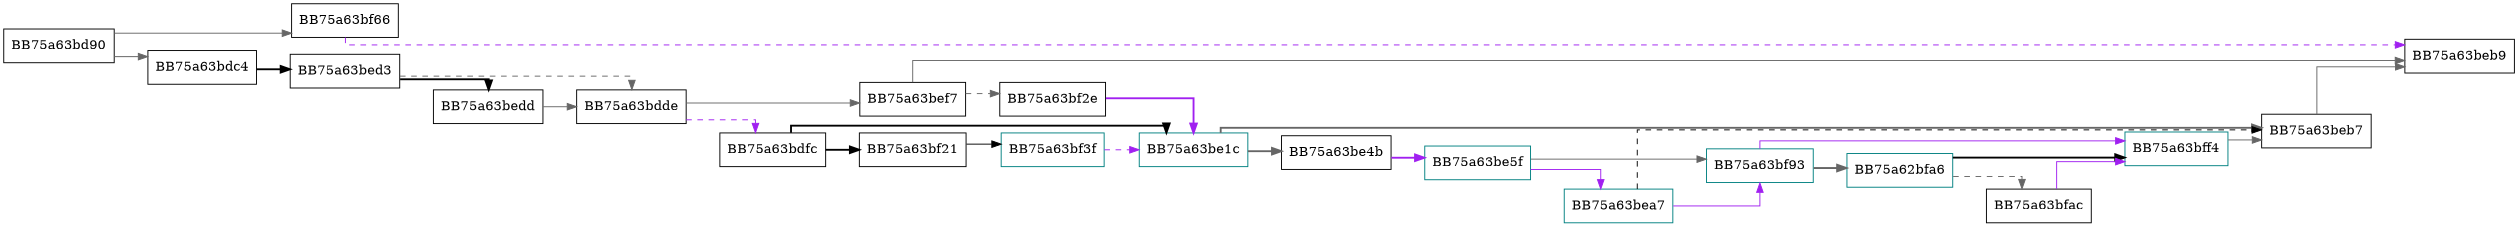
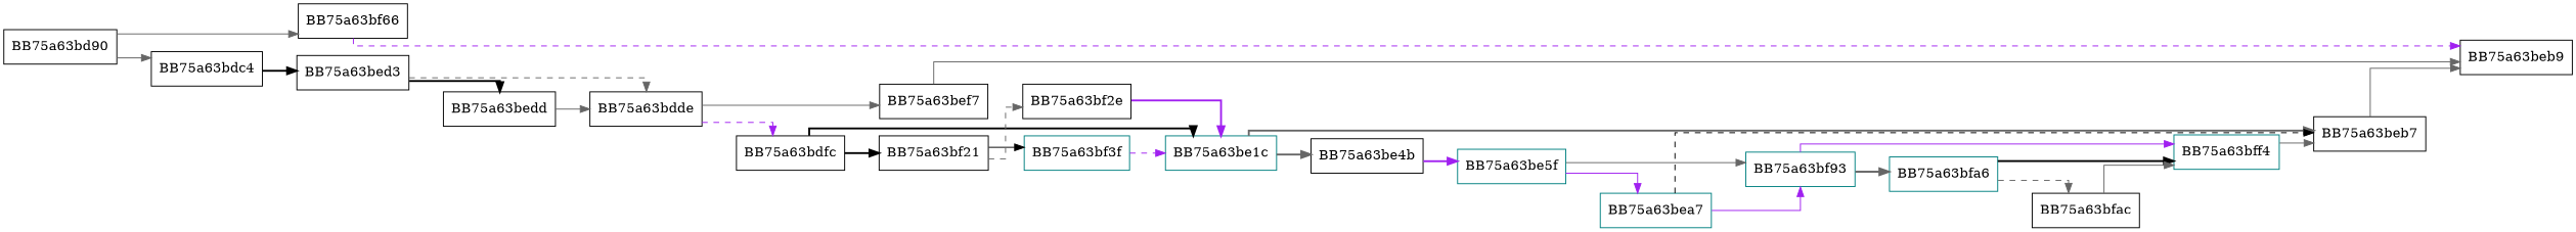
  digraph {
    rankdir=LR
    splines=ortho
    node [color=black shape=box]
    edge [color=gray40 style=solid]
    BB75a63bd90
    BB75a63bf66
    BB75a63bdc4
    BB75a63beb9
    BB75a63bed3
    BB75a63bdde
    BB75a63bedd
    BB75a63bef7
    BB75a63bdfc
    BB75a63bf21
    BB75a63be1c [color=teal]
    BB75a63bf3f [color=teal]
    BB75a63bf2e
    BB75a63beb7
    BB75a63be4b
    BB75a63be5f [color=teal]
    BB75a63bf93 [color=teal]
    BB75a63bea7 [color=teal]
    BB75a63bff4 [color=teal]
-   BB75a63bfa6 [color=teal label=BB75a62bfa6]
+   BB75a63bfa6 [color=teal]
    BB75a63bfac
    BB75a63bd90 -> BB75a63bf66
    BB75a63bd90 -> BB75a63bdc4
    BB75a63bf66 -> BB75a63beb9 [color=purple style=dashed]
    BB75a63bdc4 -> BB75a63bed3 [color=black style=bold]
    BB75a63bed3 -> BB75a63bdde [style=dashed]
    BB75a63bed3 -> BB75a63bedd [color=black style=bold]
    BB75a63bdde -> BB75a63bef7
    BB75a63bdde -> BB75a63bdfc [color=purple style=dashed]
    BB75a63bedd -> BB75a63bdde
    BB75a63bef7 -> BB75a63beb9
    BB75a63bdfc -> BB75a63bf21 [color=black style=bold]
    BB75a63bdfc -> BB75a63be1c [color=black style=bold]
    BB75a63bf21 -> BB75a63bf3f [color=black]
-   BB75a63bef7 -> BB75a63bf2e [style=dashed]
+   BB75a63bf21 -> BB75a63bf2e [style=dashed]
    BB75a63be1c -> BB75a63beb7 [style=bold]
    BB75a63be1c -> BB75a63be4b [style=bold]
    BB75a63bf3f -> BB75a63be1c [color=purple style=dashed]
    BB75a63bf2e -> BB75a63be1c [color=purple style=bold]
    BB75a63beb7 -> BB75a63beb9
    BB75a63be4b -> BB75a63be5f [color=purple style=bold]
    BB75a63be5f -> BB75a63bf93
    BB75a63be5f -> BB75a63bea7 [color=purple]
    BB75a63bf93 -> BB75a63bff4 [color=purple]
    BB75a63bf93 -> BB75a63bfa6 [style=bold]
    BB75a63bea7 -> BB75a63beb7 [color=black style=dashed]
    BB75a63bea7 -> BB75a63bf93 [color=purple]
    BB75a63bff4 -> BB75a63beb7
    BB75a63bfa6 -> BB75a63bff4 [color=black style=bold]
    BB75a63bfa6 -> BB75a63bfac [style=dashed]
-   BB75a63bfac -> BB75a63bff4 [color=purple]
+   BB75a63bfac -> BB75a63bff4
  }
